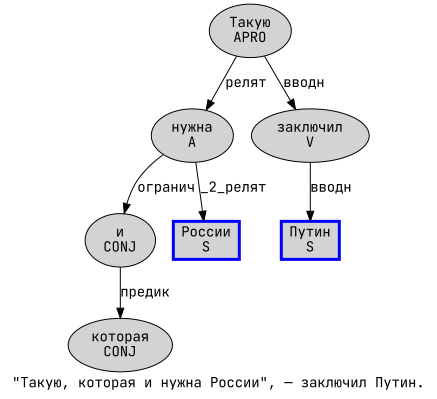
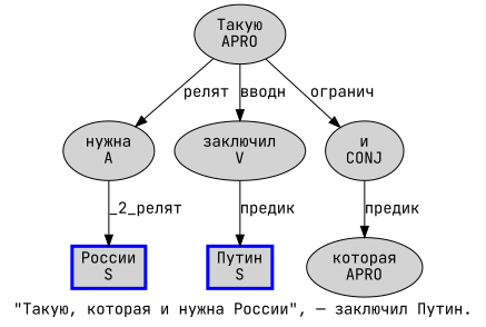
  digraph {
    fontname="JetBrains Mono"
    label="\"Такую, которая и нужна России\", — заключил Путин."
    node [fillcolor=lightgray fontname="JetBrains Mono" penwidth=1 shape=ellipse style=filled]
    edge [fontname="JetBrains Mono"]
    n1 [label="Такую\nAPRO"]
    n2 [label="нужна\nA"]
    n3 [label="заключил\nV"]
    n4 [label="и\nCONJ"]
    n5 [color=blue label="России\nS" penwidth=3 shape=box]
    n6 [color=blue label="Путин\nS" penwidth=3 shape=box]
-   n7 [label="которая\nCONJ"]
+   n7 [label="которая\nAPRO"]
    n1 -> n2 [label="релят"]
    n1 -> n3 [label="вводн"]
-   n2 -> n4 [label="огранич"]
+   n1 -> n4 [label="огранич"]
    n2 -> n5 [label="_2_релят"]
-   n3 -> n6 [label="вводн"]
+   n3 -> n6 [label="предик"]
    n4 -> n7 [label="предик"]
  }
